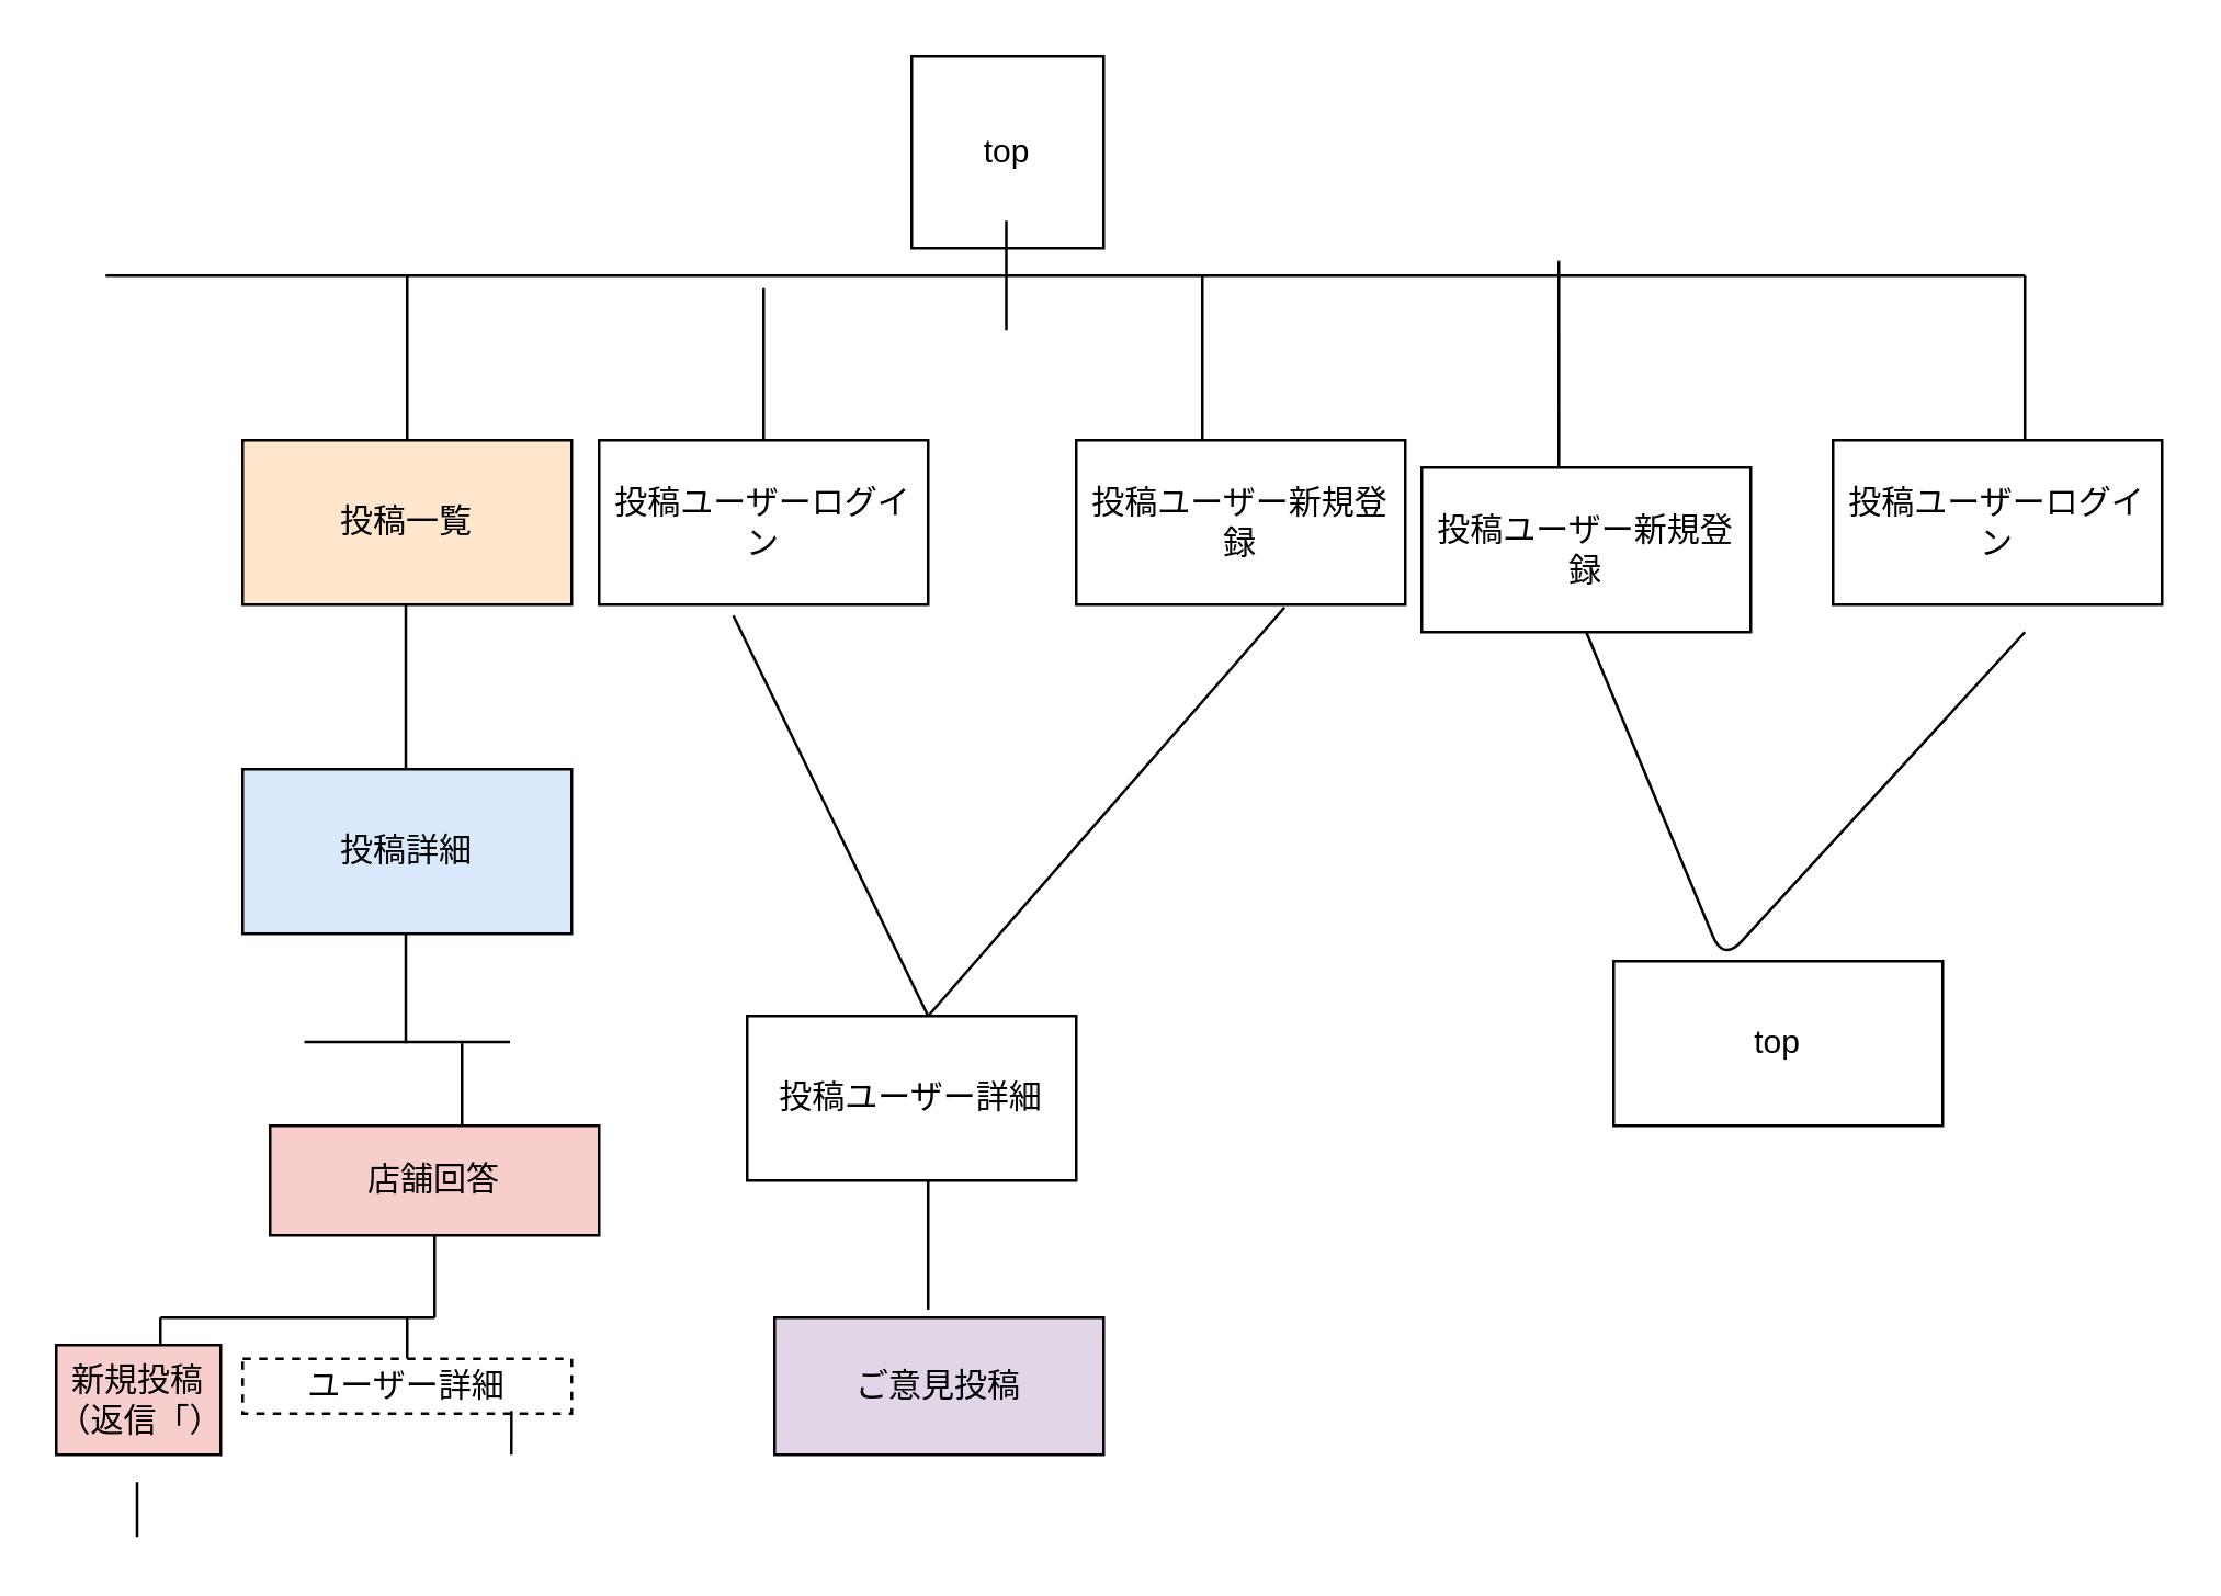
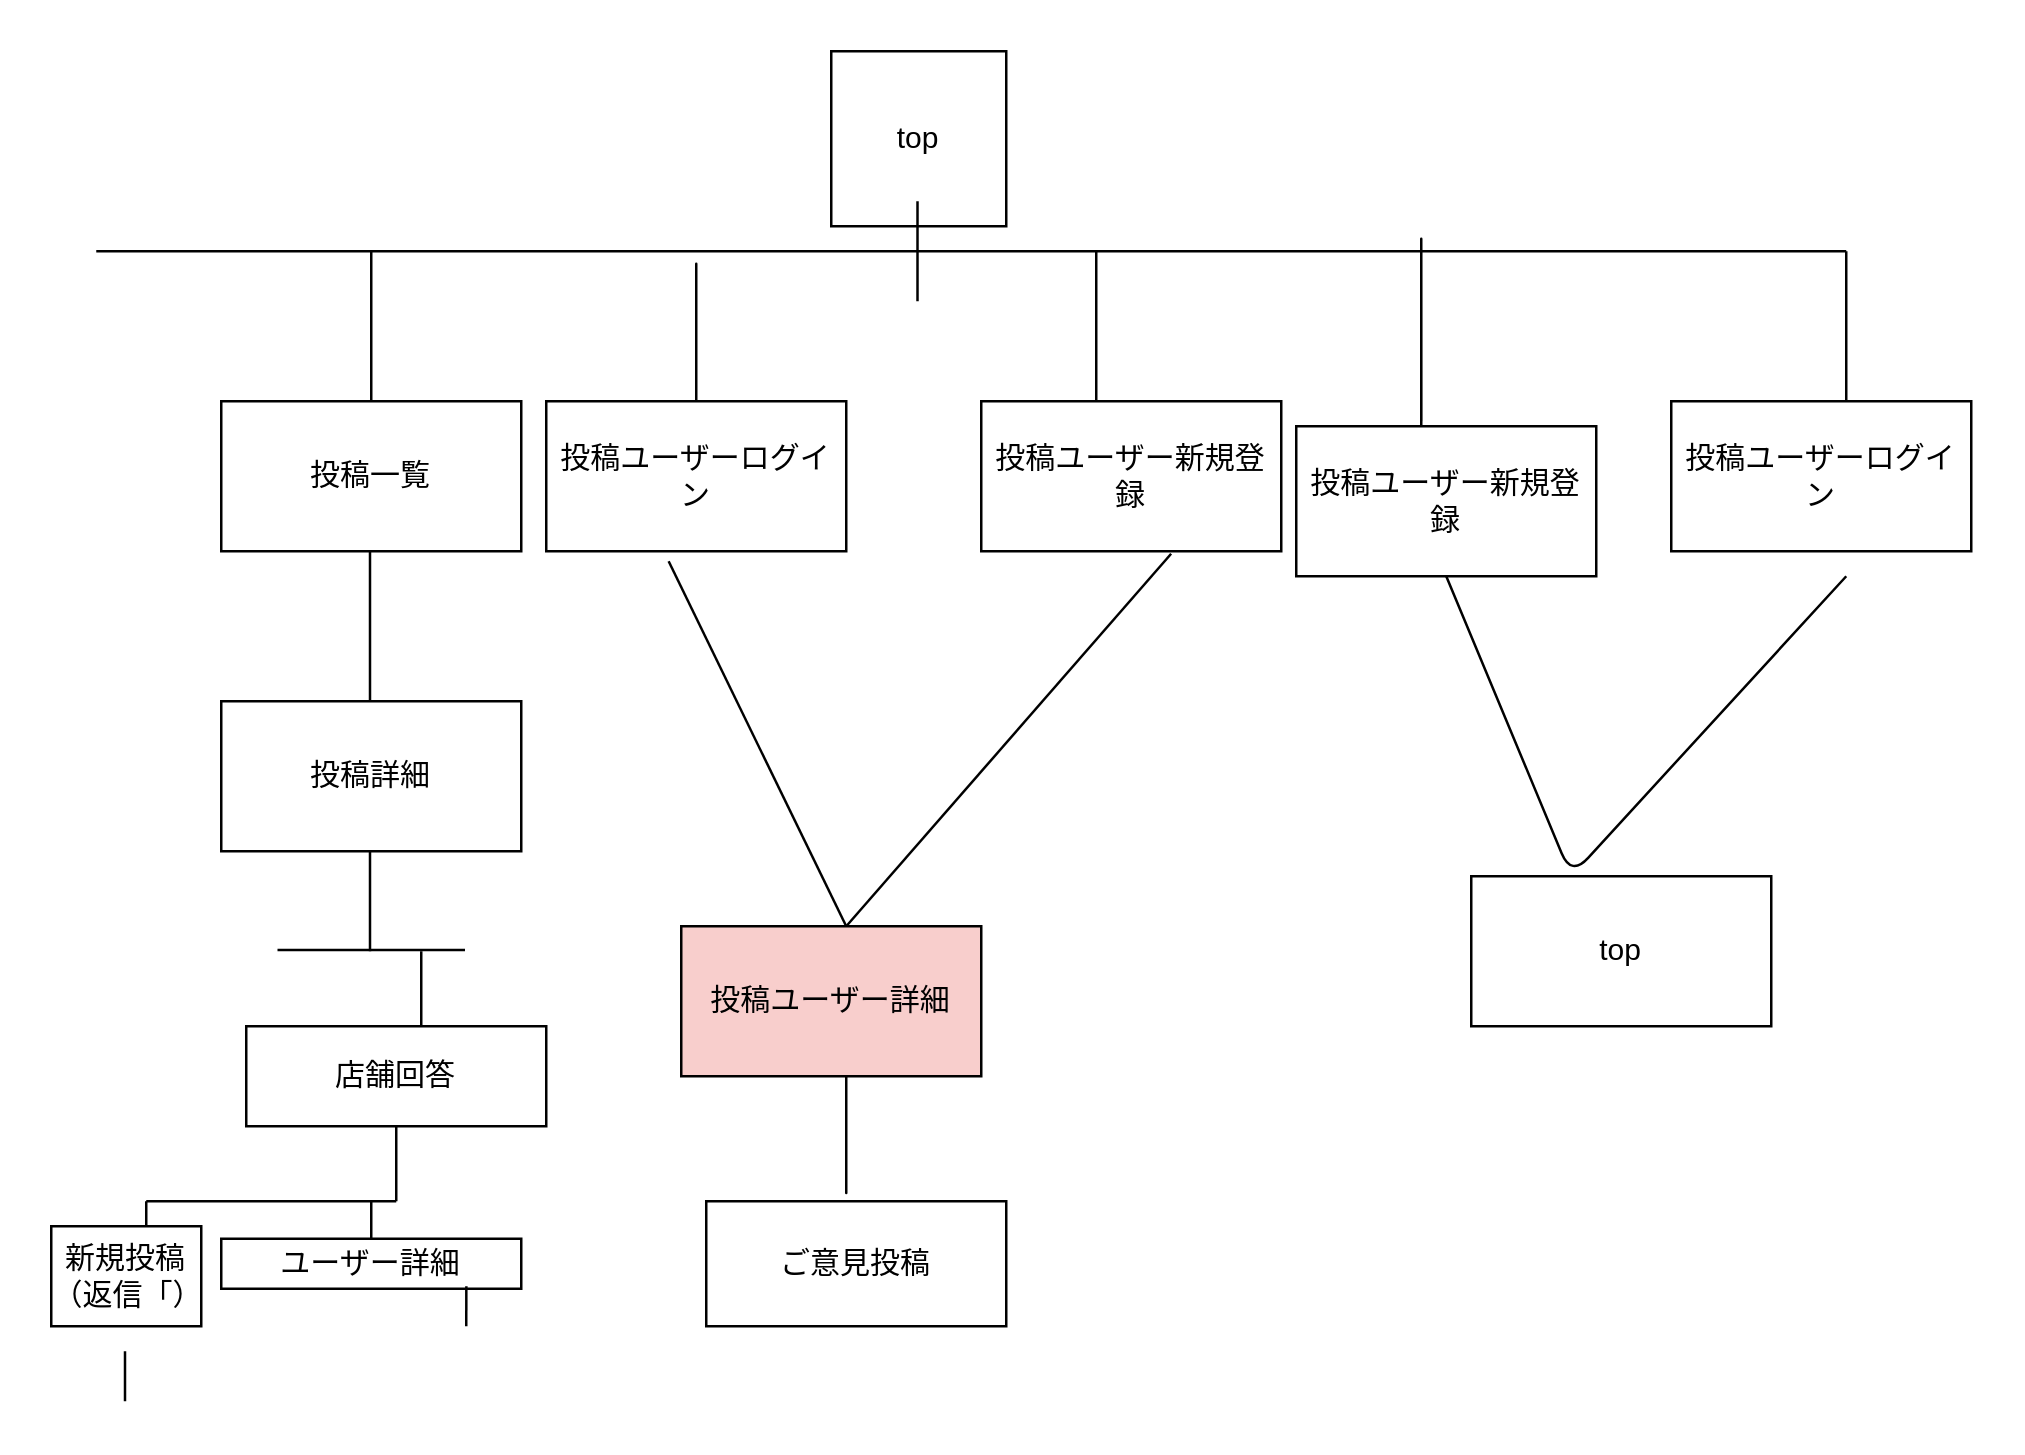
  <mxCell id="0" />
  <mxCell id="1" parent="0" />
  <mxCell id="2" value="top" style="whiteSpace=wrap;html=1;aspect=fixed;" vertex="1" parent="1"><mxGeometry x="332" y="20" width="70" height="70" as="geometry" /></mxCell>
  <mxCell id="3" value="" style="endArrow=none;html=1;" edge="1" parent="1"><mxGeometry width="50" height="50" relative="1" as="geometry"><mxPoint x="366.5" y="120" as="sourcePoint" /><mxPoint x="366.5" y="80" as="targetPoint" /></mxGeometry></mxCell>
  <mxCell id="4" value="" style="endArrow=none;html=1;" edge="1" parent="1"><mxGeometry width="50" height="50" relative="1" as="geometry"><mxPoint x="38" y="100" as="sourcePoint" /><mxPoint x="738" y="100" as="targetPoint" /><Array as="points"><mxPoint x="228" y="100" /></Array></mxGeometry></mxCell>
  <mxCell id="5" value="" style="endArrow=none;html=1;" edge="1" parent="1"><mxGeometry width="50" height="50" relative="1" as="geometry"><mxPoint x="278" y="160" as="sourcePoint" /><mxPoint x="278" y="160" as="targetPoint" /><Array as="points"><mxPoint x="278" y="100" /></Array></mxGeometry></mxCell>
  <mxCell id="6" value="" style="endArrow=none;html=1;" edge="1" parent="1"><mxGeometry width="50" height="50" relative="1" as="geometry"><mxPoint x="438" y="160" as="sourcePoint" /><mxPoint x="438" y="100" as="targetPoint" /></mxGeometry></mxCell>
  <mxCell id="7" value="投稿ユーザーログイン" style="rounded=0;whiteSpace=wrap;html=1;" vertex="1" parent="1"><mxGeometry x="218" y="160" width="120" height="60" as="geometry" /></mxCell>
  <mxCell id="8" value="投稿ユーザー新規登録" style="rounded=0;whiteSpace=wrap;html=1;" vertex="1" parent="1"><mxGeometry x="392" y="160" width="120" height="60" as="geometry" /></mxCell>
  <mxCell id="9" value="" style="endArrow=none;html=1;exitX=0.408;exitY=1.067;exitDx=0;exitDy=0;exitPerimeter=0;" edge="1" parent="1" source="7"><mxGeometry width="50" height="50" relative="1" as="geometry"><mxPoint x="268" y="230" as="sourcePoint" /><mxPoint x="338" y="370" as="targetPoint" /></mxGeometry></mxCell>
  <mxCell id="10" value="" style="endArrow=none;html=1;entryX=0.633;entryY=1.017;entryDx=0;entryDy=0;entryPerimeter=0;" edge="1" parent="1" target="8"><mxGeometry width="50" height="50" relative="1" as="geometry"><mxPoint x="338" y="370" as="sourcePoint" /><mxPoint x="648" y="250" as="targetPoint" /></mxGeometry></mxCell>
- <mxCell id="11" value="投稿ユーザー詳細" style="rounded=0;whiteSpace=wrap;html=1;" vertex="1" parent="1"><mxGeometry x="272" y="370" width="120" height="60" as="geometry" /></mxCell>
+ <mxCell id="11" value="投稿ユーザー詳細" style="rounded=0;whiteSpace=wrap;html=1;fillColor=#f8cecc;" vertex="1" parent="1"><mxGeometry x="272" y="370" width="120" height="60" as="geometry" /></mxCell>
  <mxCell id="12" value="" style="endArrow=none;html=1;" edge="1" parent="1"><mxGeometry width="50" height="50" relative="1" as="geometry"><mxPoint x="338" y="470" as="sourcePoint" /><mxPoint x="338" y="430" as="targetPoint" /><Array as="points"><mxPoint x="338" y="460" /><mxPoint x="338" y="480" /></Array></mxGeometry></mxCell>
- <mxCell id="13" value="ご意見投稿&lt;br&gt;" style="rounded=0;whiteSpace=wrap;html=1;fillColor=#e1d5e7;" vertex="1" parent="1"><mxGeometry x="282" y="480" width="120" height="50" as="geometry" /></mxCell>
+ <mxCell id="13" value="ご意見投稿&lt;br&gt;" style="rounded=0;whiteSpace=wrap;html=1;" vertex="1" parent="1"><mxGeometry x="282" y="480" width="120" height="50" as="geometry" /></mxCell>
  <mxCell id="14" value="" style="endArrow=none;html=1;exitX=0.417;exitY=-0.033;exitDx=0;exitDy=0;exitPerimeter=0;" edge="1" parent="1" source="15"><mxGeometry width="50" height="50" relative="1" as="geometry"><mxPoint x="568" y="170" as="sourcePoint" /><mxPoint x="568" y="170" as="targetPoint" /><Array as="points"><mxPoint x="568" y="90" /></Array></mxGeometry></mxCell>
  <mxCell id="15" value="投稿ユーザー新規登録" style="rounded=0;whiteSpace=wrap;html=1;" vertex="1" parent="1"><mxGeometry x="518" y="170" width="120" height="60" as="geometry" /></mxCell>
  <mxCell id="16" value="" style="endArrow=none;html=1;" edge="1" parent="1" target="15"><mxGeometry width="50" height="50" relative="1" as="geometry"><mxPoint x="568" y="170" as="sourcePoint" /><mxPoint x="568" y="170" as="targetPoint" /><Array as="points" /></mxGeometry></mxCell>
  <mxCell id="17" value="" style="endArrow=none;html=1;" edge="1" parent="1"><mxGeometry width="50" height="50" relative="1" as="geometry"><mxPoint x="738" y="160" as="sourcePoint" /><mxPoint x="738" y="100" as="targetPoint" /><Array as="points" /></mxGeometry></mxCell>
  <mxCell id="18" value="投稿ユーザーログイン" style="rounded=0;whiteSpace=wrap;html=1;" vertex="1" parent="1"><mxGeometry x="668" y="160" width="120" height="60" as="geometry" /></mxCell>
  <mxCell id="19" value="" style="endArrow=none;html=1;exitX=0.5;exitY=1;exitDx=0;exitDy=0;" edge="1" parent="1" source="15"><mxGeometry width="50" height="50" relative="1" as="geometry"><mxPoint x="598" y="300" as="sourcePoint" /><mxPoint x="738" y="230" as="targetPoint" /><Array as="points"><mxPoint x="628" y="350" /></Array></mxGeometry></mxCell>
  <mxCell id="20" value="top" style="rounded=0;whiteSpace=wrap;html=1;" vertex="1" parent="1"><mxGeometry x="588" y="350" width="120" height="60" as="geometry" /></mxCell>
  <mxCell id="21" value="" style="endArrow=none;html=1;" edge="1" parent="1"><mxGeometry width="50" height="50" relative="1" as="geometry"><mxPoint x="148" y="100" as="sourcePoint" /><mxPoint x="148" y="160" as="targetPoint" /><Array as="points" /></mxGeometry></mxCell>
- <mxCell id="22" value="投稿一覧" style="rounded=0;whiteSpace=wrap;html=1;fillColor=#ffe6cc;" vertex="1" parent="1"><mxGeometry x="88" y="160" width="120" height="60" as="geometry" /></mxCell>
+ <mxCell id="22" value="投稿一覧" style="rounded=0;whiteSpace=wrap;html=1;" vertex="1" parent="1"><mxGeometry x="88" y="160" width="120" height="60" as="geometry" /></mxCell>
  <mxCell id="23" value="" style="endArrow=none;html=1;" edge="1" parent="1"><mxGeometry width="50" height="50" relative="1" as="geometry"><mxPoint x="147.5" y="280" as="sourcePoint" /><mxPoint x="147.5" y="220" as="targetPoint" /></mxGeometry></mxCell>
- <mxCell id="24" value="投稿詳細" style="rounded=0;whiteSpace=wrap;html=1;fillColor=#dae8fc;" vertex="1" parent="1"><mxGeometry x="88" y="280" width="120" height="60" as="geometry" /></mxCell>
+ <mxCell id="24" value="投稿詳細" style="rounded=0;whiteSpace=wrap;html=1;" vertex="1" parent="1"><mxGeometry x="88" y="280" width="120" height="60" as="geometry" /></mxCell>
  <mxCell id="25" value="" style="endArrow=none;html=1;" edge="1" parent="1"><mxGeometry width="50" height="50" relative="1" as="geometry"><mxPoint x="147.5" y="380" as="sourcePoint" /><mxPoint x="147.5" y="340" as="targetPoint" /></mxGeometry></mxCell>
  <mxCell id="26" value="" style="endArrow=none;html=1;" edge="1" parent="1"><mxGeometry width="50" height="50" relative="1" as="geometry"><mxPoint x="110.5" y="379.5" as="sourcePoint" /><mxPoint x="185.5" y="379.5" as="targetPoint" /><Array as="points" /></mxGeometry></mxCell>
  <mxCell id="27" value="" style="endArrow=none;html=1;" edge="1" parent="1" target="28"><mxGeometry width="50" height="50" relative="1" as="geometry"><mxPoint x="158" y="480" as="sourcePoint" /><mxPoint x="158" y="440" as="targetPoint" /></mxGeometry></mxCell>
- <mxCell id="28" value="店舗回答" style="rounded=0;whiteSpace=wrap;html=1;fillColor=#f8cecc;" vertex="1" parent="1"><mxGeometry x="98" y="410" width="120" height="40" as="geometry" /></mxCell>
+ <mxCell id="28" value="店舗回答" style="rounded=0;whiteSpace=wrap;html=1;" vertex="1" parent="1"><mxGeometry x="98" y="410" width="120" height="40" as="geometry" /></mxCell>
  <mxCell id="29" value="" style="endArrow=none;html=1;" edge="1" parent="1"><mxGeometry width="50" height="50" relative="1" as="geometry"><mxPoint x="168" y="410" as="sourcePoint" /><mxPoint x="168" y="380" as="targetPoint" /><Array as="points" /></mxGeometry></mxCell>
  <mxCell id="30" value="" style="endArrow=none;html=1;" edge="1" parent="1"><mxGeometry width="50" height="50" relative="1" as="geometry"><mxPoint x="58" y="480" as="sourcePoint" /><mxPoint x="158" y="480" as="targetPoint" /><Array as="points"><mxPoint x="118" y="480" /></Array></mxGeometry></mxCell>
  <mxCell id="31" value="" style="endArrow=none;html=1;" edge="1" parent="1" target="32"><mxGeometry width="50" height="50" relative="1" as="geometry"><mxPoint x="148" y="480" as="sourcePoint" /><mxPoint x="148" y="500" as="targetPoint" /><Array as="points" /></mxGeometry></mxCell>
- <mxCell id="32" value="ユーザー詳細" style="rounded=0;whiteSpace=wrap;html=1;dashed=1;" vertex="1" parent="1"><mxGeometry x="88" y="495" width="120" height="20" as="geometry" /></mxCell>
+ <mxCell id="32" value="ユーザー詳細" style="rounded=0;whiteSpace=wrap;html=1;" vertex="1" parent="1"><mxGeometry x="88" y="495" width="120" height="20" as="geometry" /></mxCell>
  <mxCell id="33" value="" style="endArrow=none;html=1;" edge="1" parent="1"><mxGeometry width="50" height="50" relative="1" as="geometry"><mxPoint x="58" y="480" as="sourcePoint" /><mxPoint x="58" y="500" as="targetPoint" /></mxGeometry></mxCell>
- <mxCell id="34" value="新規投稿（返信「）" style="rounded=0;whiteSpace=wrap;html=1;fillColor=#f8cecc;" vertex="1" parent="1"><mxGeometry x="20" y="490" width="60" height="40" as="geometry" /></mxCell>
+ <mxCell id="34" value="新規投稿（返信「）" style="rounded=0;whiteSpace=wrap;html=1;" vertex="1" parent="1"><mxGeometry x="20" y="490" width="60" height="40" as="geometry" /></mxCell>
  <mxCell id="35" value="" style="endArrow=none;html=1;" edge="1" parent="1"><mxGeometry width="50" height="50" relative="1" as="geometry"><mxPoint x="49.5" y="540" as="sourcePoint" /><mxPoint x="49.5" y="560" as="targetPoint" /></mxGeometry></mxCell>
  <mxCell id="36" value="" style="endArrow=none;html=1;entryX=0.817;entryY=0.95;entryDx=0;entryDy=0;entryPerimeter=0;" edge="1" parent="1" target="32"><mxGeometry width="50" height="50" relative="1" as="geometry"><mxPoint x="186" y="530" as="sourcePoint" /><mxPoint x="218" y="520" as="targetPoint" /></mxGeometry></mxCell>
